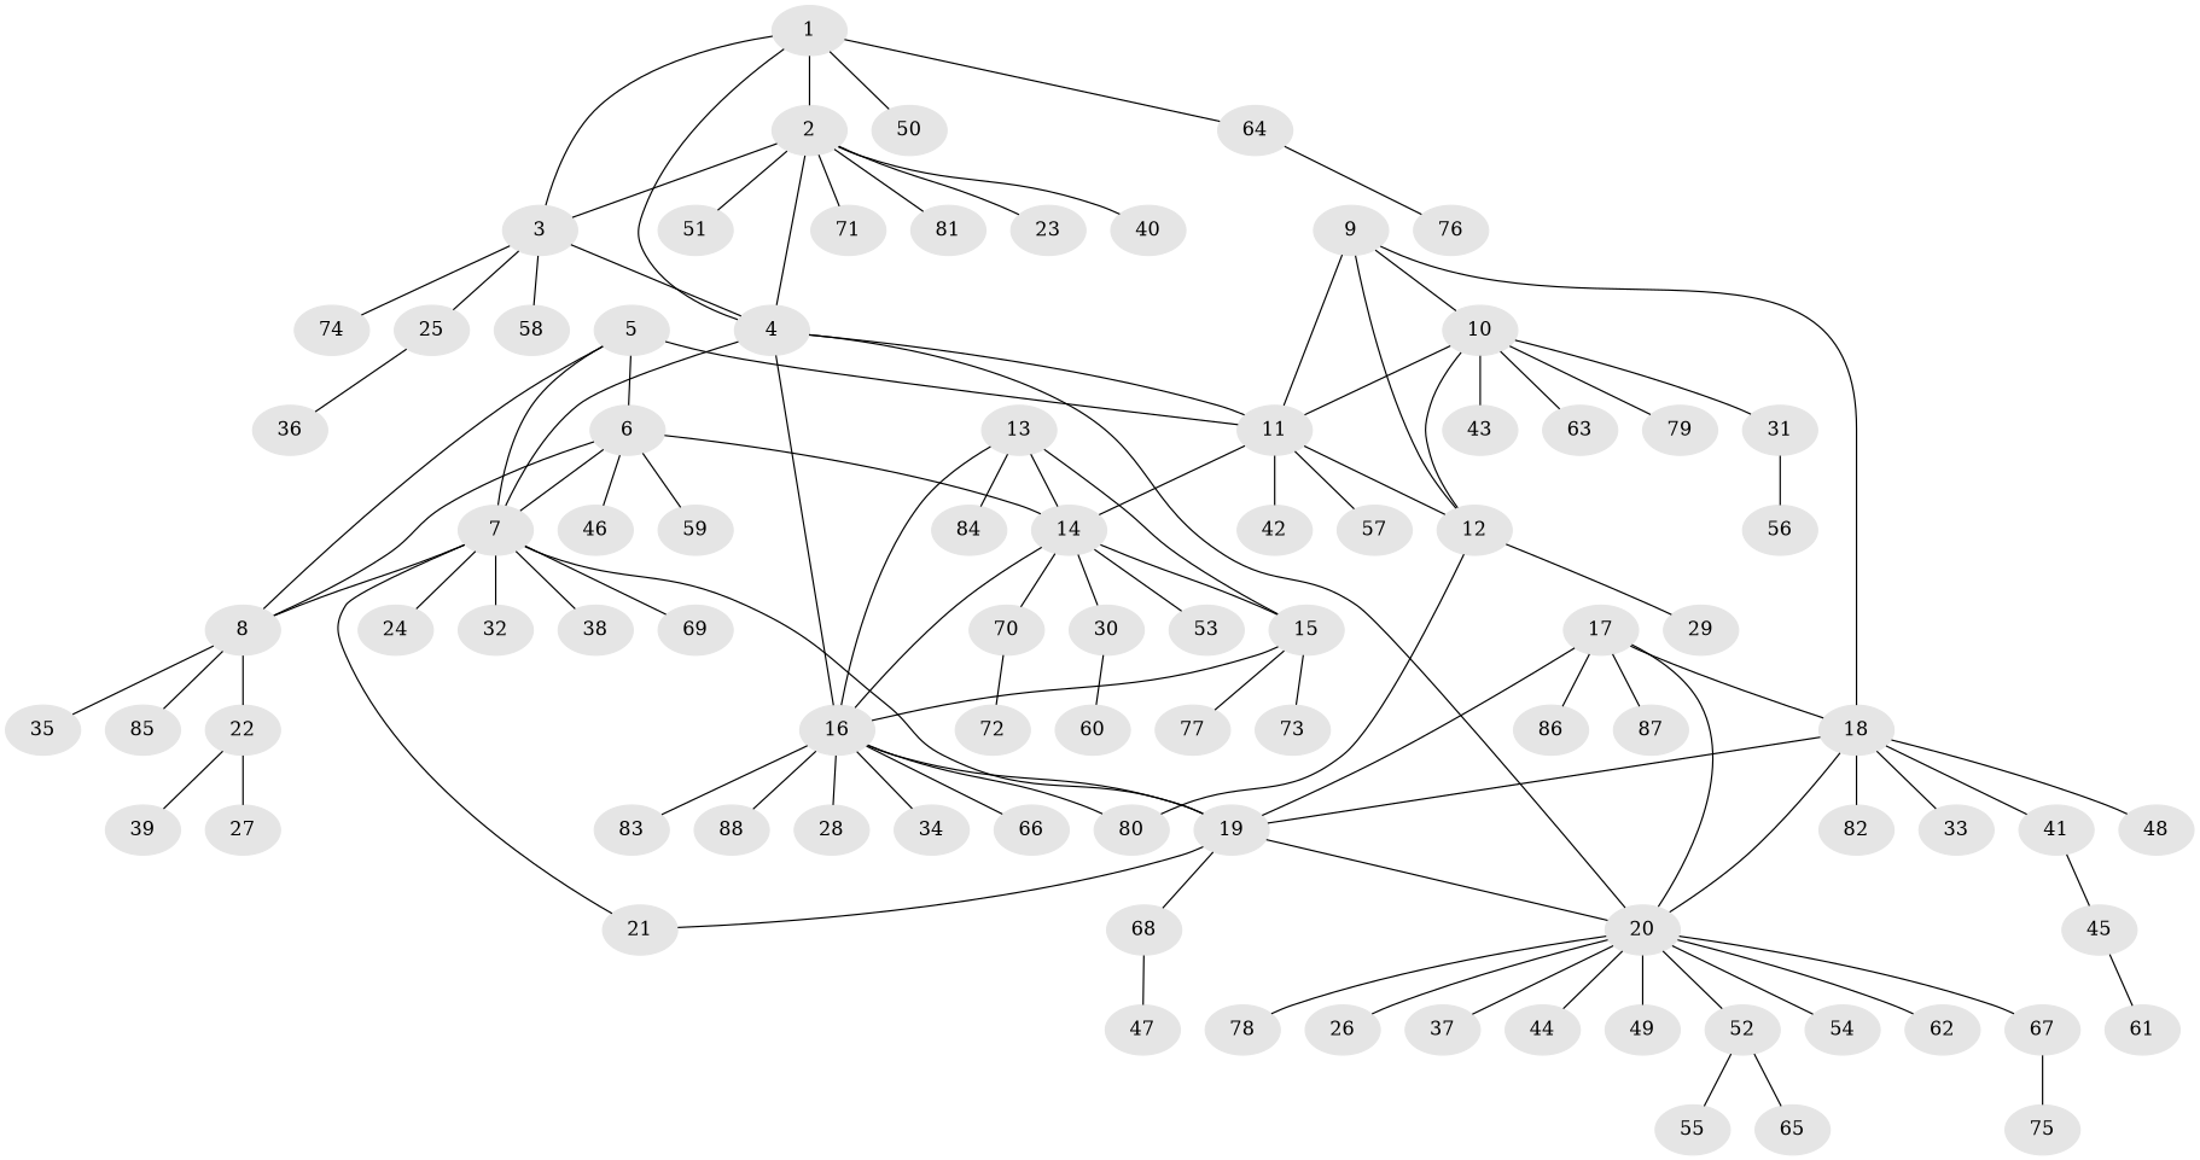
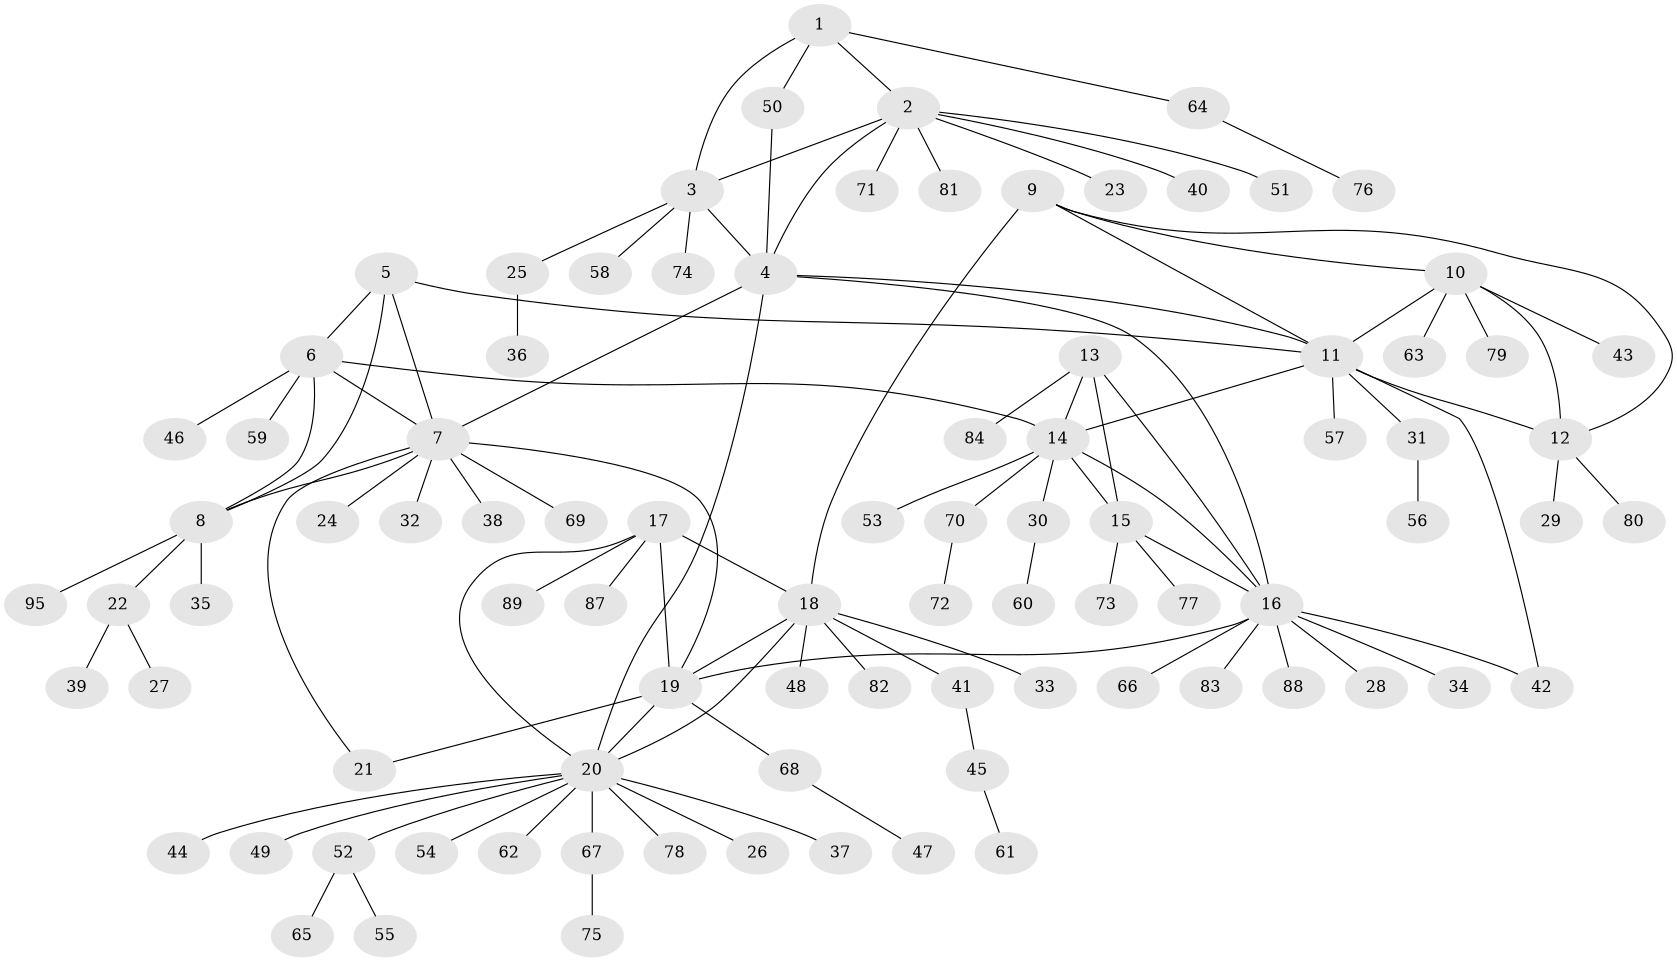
  graph {
    node [color=gray90 style=filled]
    1
    2
    3
    4
    50
    64
    23
    40
    51
    71
    81
    25
    58
    74
    7
    11
    16
    20
    76
    36
    8
    19
    21
    24
    32
    38
    69
    14
    12
    31
    42
    57
    28
    34
    66
    83
    88
    26
    37
    44
    49
    52
    54
    62
    67
    78
    5
    6
    46
    59
    22
    35
-   85
+   85 [label=95]
    15
    30
    53
    70
    68
    27
    39
    9
    10
    18
    43
    63
    79
    29
    80
    33
    41
    48
    82
    56
    13
    84
    73
    77
    60
    72
    17
-   86
+   86 [label=89]
    87
    45
    47
    55
    65
    75
    61
    1 -- 2
    1 -- 3
-   1 -- 4
+   50 -- 4
    1 -- 50
    1 -- 64
    2 -- 3
    2 -- 4
    2 -- 23
    2 -- 40
    2 -- 51
    2 -- 71
    2 -- 81
    3 -- 4
    3 -- 25
    3 -- 58
    3 -- 74
    4 -- 7
    4 -- 11
    4 -- 16
    4 -- 20
    64 -- 76
    25 -- 36
    7 -- 8
    7 -- 19
    7 -- 21
    7 -- 24
    7 -- 32
    7 -- 38
    7 -- 69
    11 -- 14
    11 -- 12
-   10 -- 31
+   11 -- 31
    11 -- 42
    11 -- 57
    16 -- 19
-   16 -- 80
+   16 -- 42
    16 -- 28
    16 -- 34
    16 -- 66
    16 -- 83
    16 -- 88
    20 -- 26
    20 -- 37
    20 -- 44
    20 -- 49
    20 -- 52
    20 -- 54
    20 -- 62
    20 -- 67
    20 -- 78
    8 -- 22
    8 -- 35
    8 -- 85
    19 -- 20
    19 -- 21
    19 -- 68
    14 -- 16
    14 -- 15
    14 -- 30
    14 -- 53
    14 -- 70
    12 -- 29
    12 -- 80
    31 -- 56
    52 -- 55
    52 -- 65
    67 -- 75
    5 -- 7
    5 -- 11
    5 -- 8
    5 -- 6
    6 -- 7
    6 -- 8
    6 -- 14
    6 -- 46
    6 -- 59
    22 -- 27
    22 -- 39
    15 -- 16
    15 -- 73
    15 -- 77
    30 -- 60
    70 -- 72
    68 -- 47
    9 -- 11
    9 -- 12
    9 -- 10
    9 -- 18
    10 -- 11
    10 -- 12
    10 -- 43
    10 -- 63
    10 -- 79
    18 -- 20
    18 -- 19
    18 -- 33
    18 -- 41
    18 -- 48
    18 -- 82
    41 -- 45
    13 -- 16
    13 -- 14
    13 -- 15
    13 -- 84
    17 -- 20
    17 -- 19
    17 -- 18
    17 -- 86
    17 -- 87
    45 -- 61
  }
